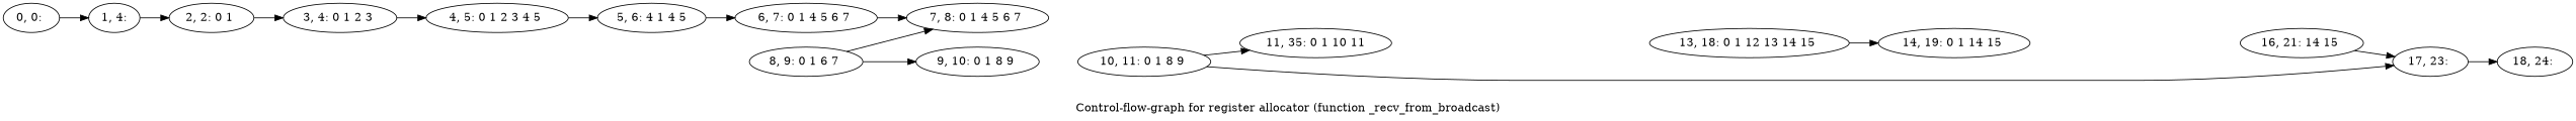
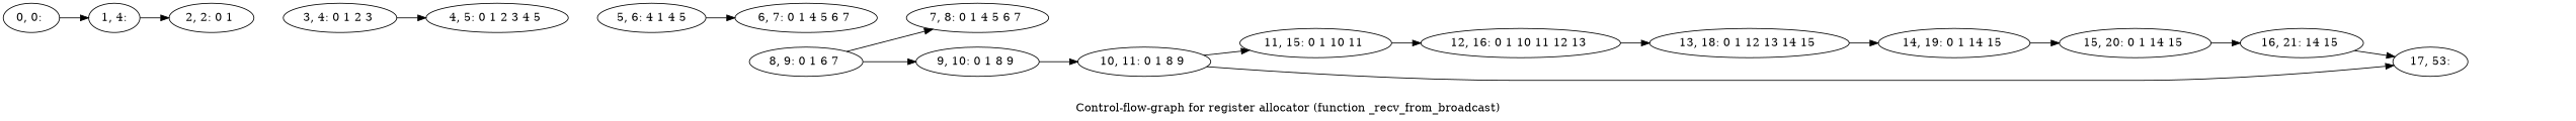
  digraph {
    label="Control-flow-graph for register allocator (function _recv_from_broadcast)"
    rankdir=LR
    n1 [label="0, 0: "]
    n2 [label="1, 4:"]
    n3 [label="2, 2: 0 1 "]
    n4 [label="3, 4: 0 1 2 3 "]
    n5 [label="4, 5: 0 1 2 3 4 5 "]
    n6 [label="5, 6: 4 1 4 5"]
    n7 [label="6, 7: 0 1 4 5 6 7 "]
    n8 [label="7, 8: 0 1 4 5 6 7 "]
    n9 [label="8, 9: 0 1 6 7 "]
    n10 [label="9, 10: 0 1 8 9 "]
    n11 [label="10, 11: 0 1 8 9 "]
-   n12 [label="11, 35: 0 1 10 11"]
-   n13 [label="17, 23: "]
-   n15 [label="18, 24: "]
+   n12 [label="11, 15: 0 1 10 11 "]
+   n13 [label="17, 53:"]
+   n14 [label="12, 16: 0 1 10 11 12 13 "]
    n16 [label="13, 18: 0 1 12 13 14 15 "]
    n17 [label="14, 19: 0 1 14 15 "]
+   n18 [label="15, 20: 0 1 14 15 "]
    n19 [label="16, 21: 14 15 "]
    n1 -> n2
    n2 -> n3
-   n3 -> n4
    n4 -> n5
-   n5 -> n6
    n6 -> n7
-   n7 -> n8
    n9 -> n8
    n9 -> n10
+   n10 -> n11
    n11 -> n12
    n11 -> n13
-   n13 -> n15
+   n12 -> n14
+   n14 -> n16
    n16 -> n17
+   n17 -> n18
+   n18 -> n19
    n19 -> n13
  }
